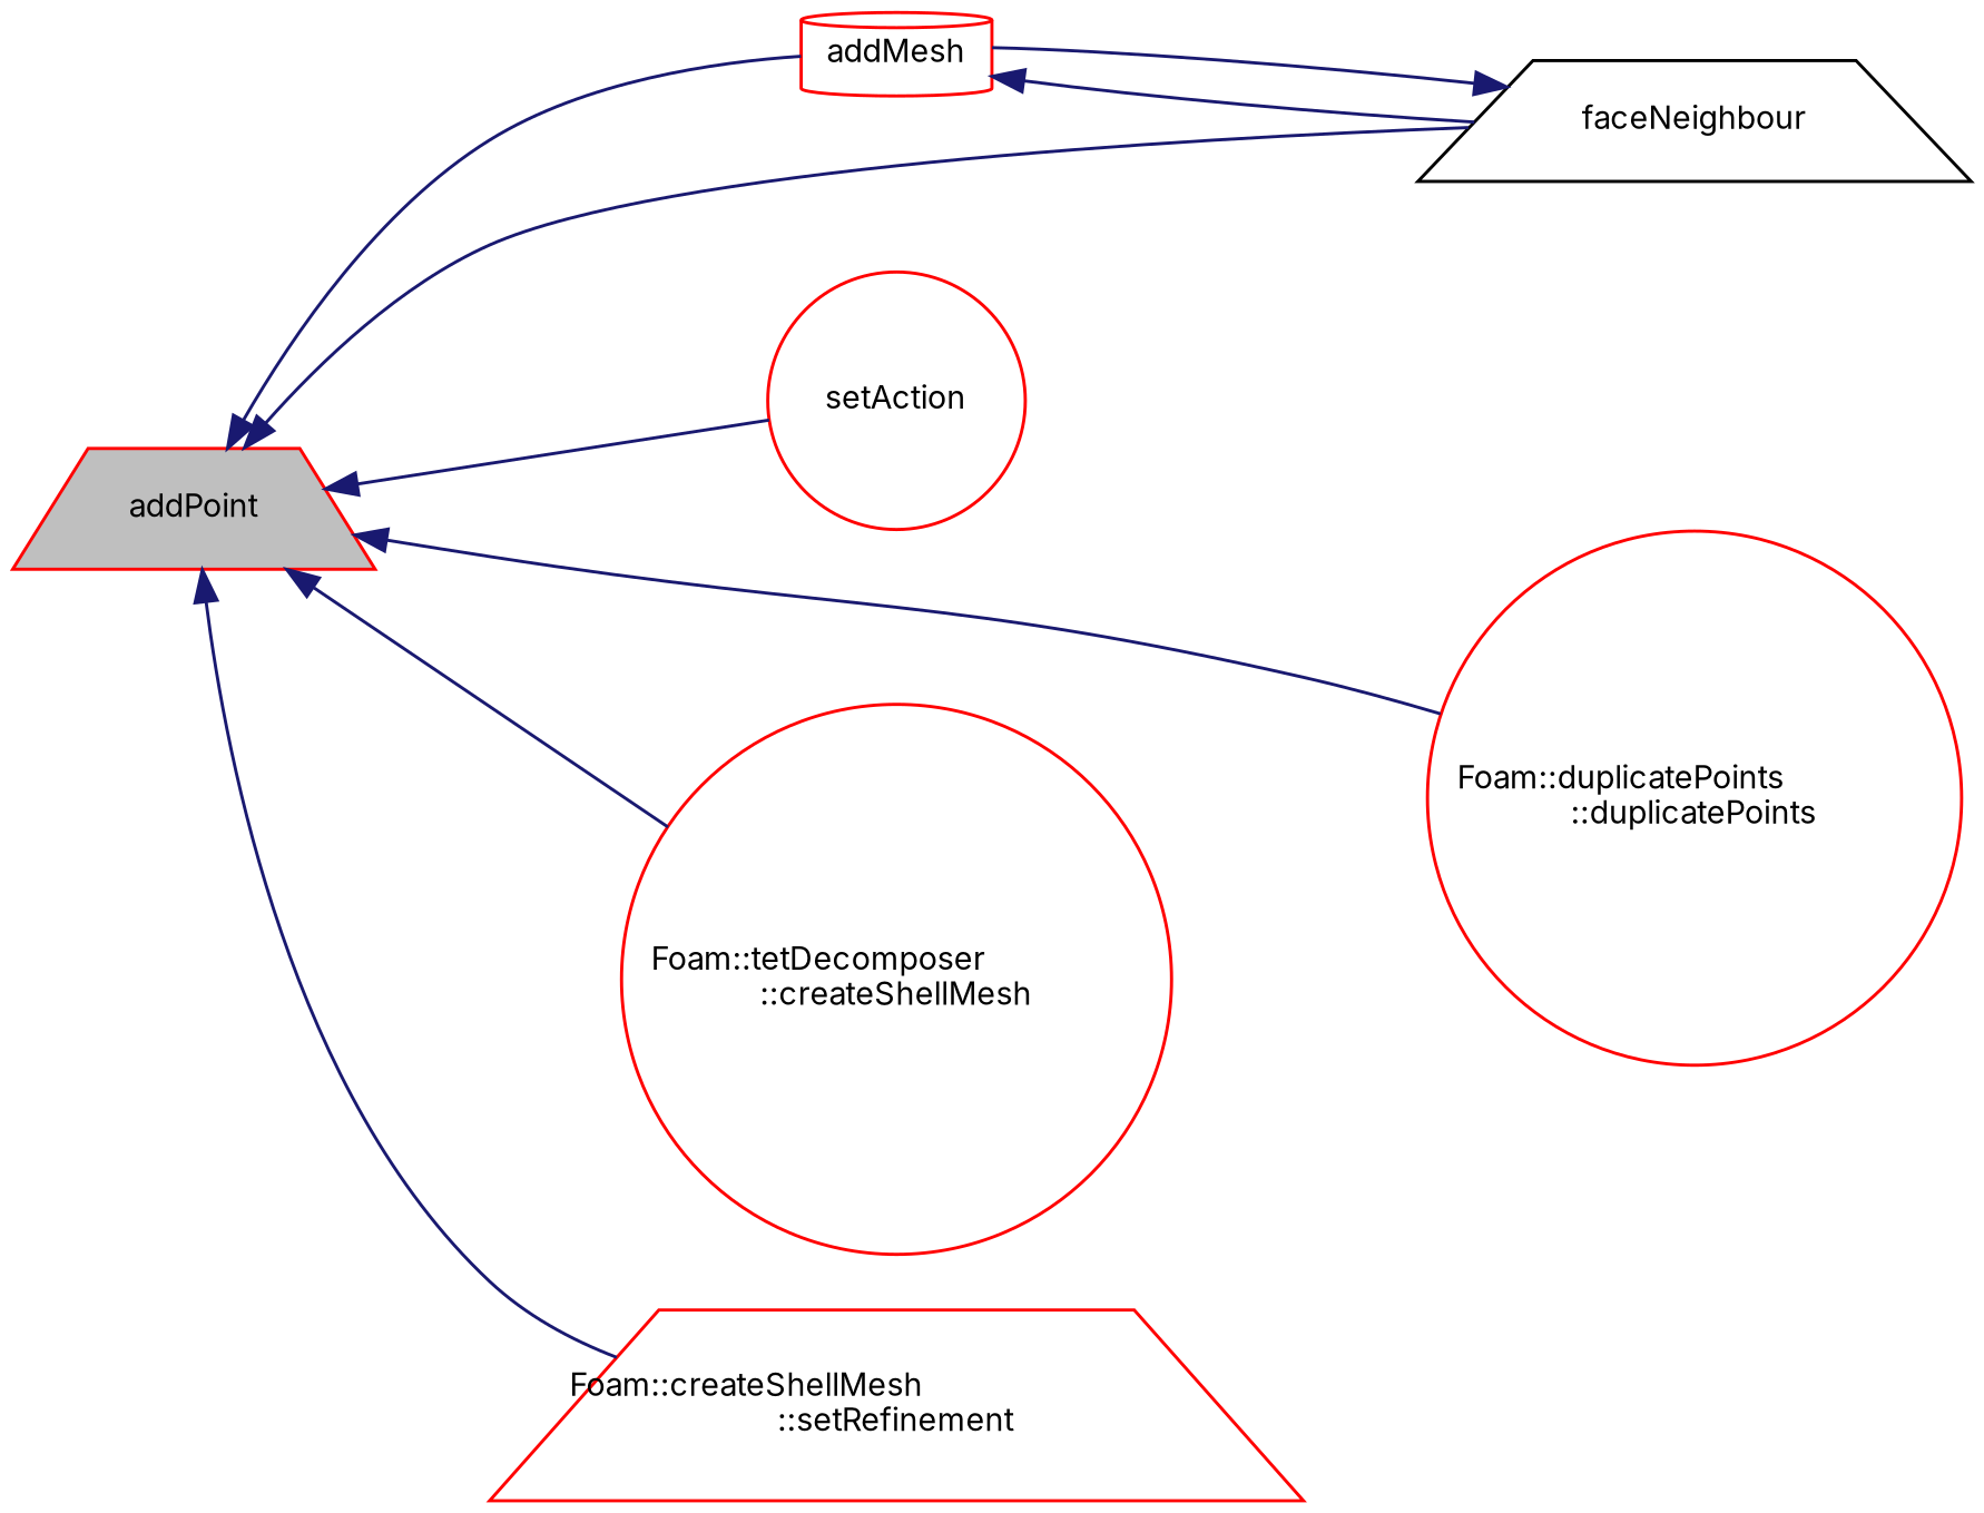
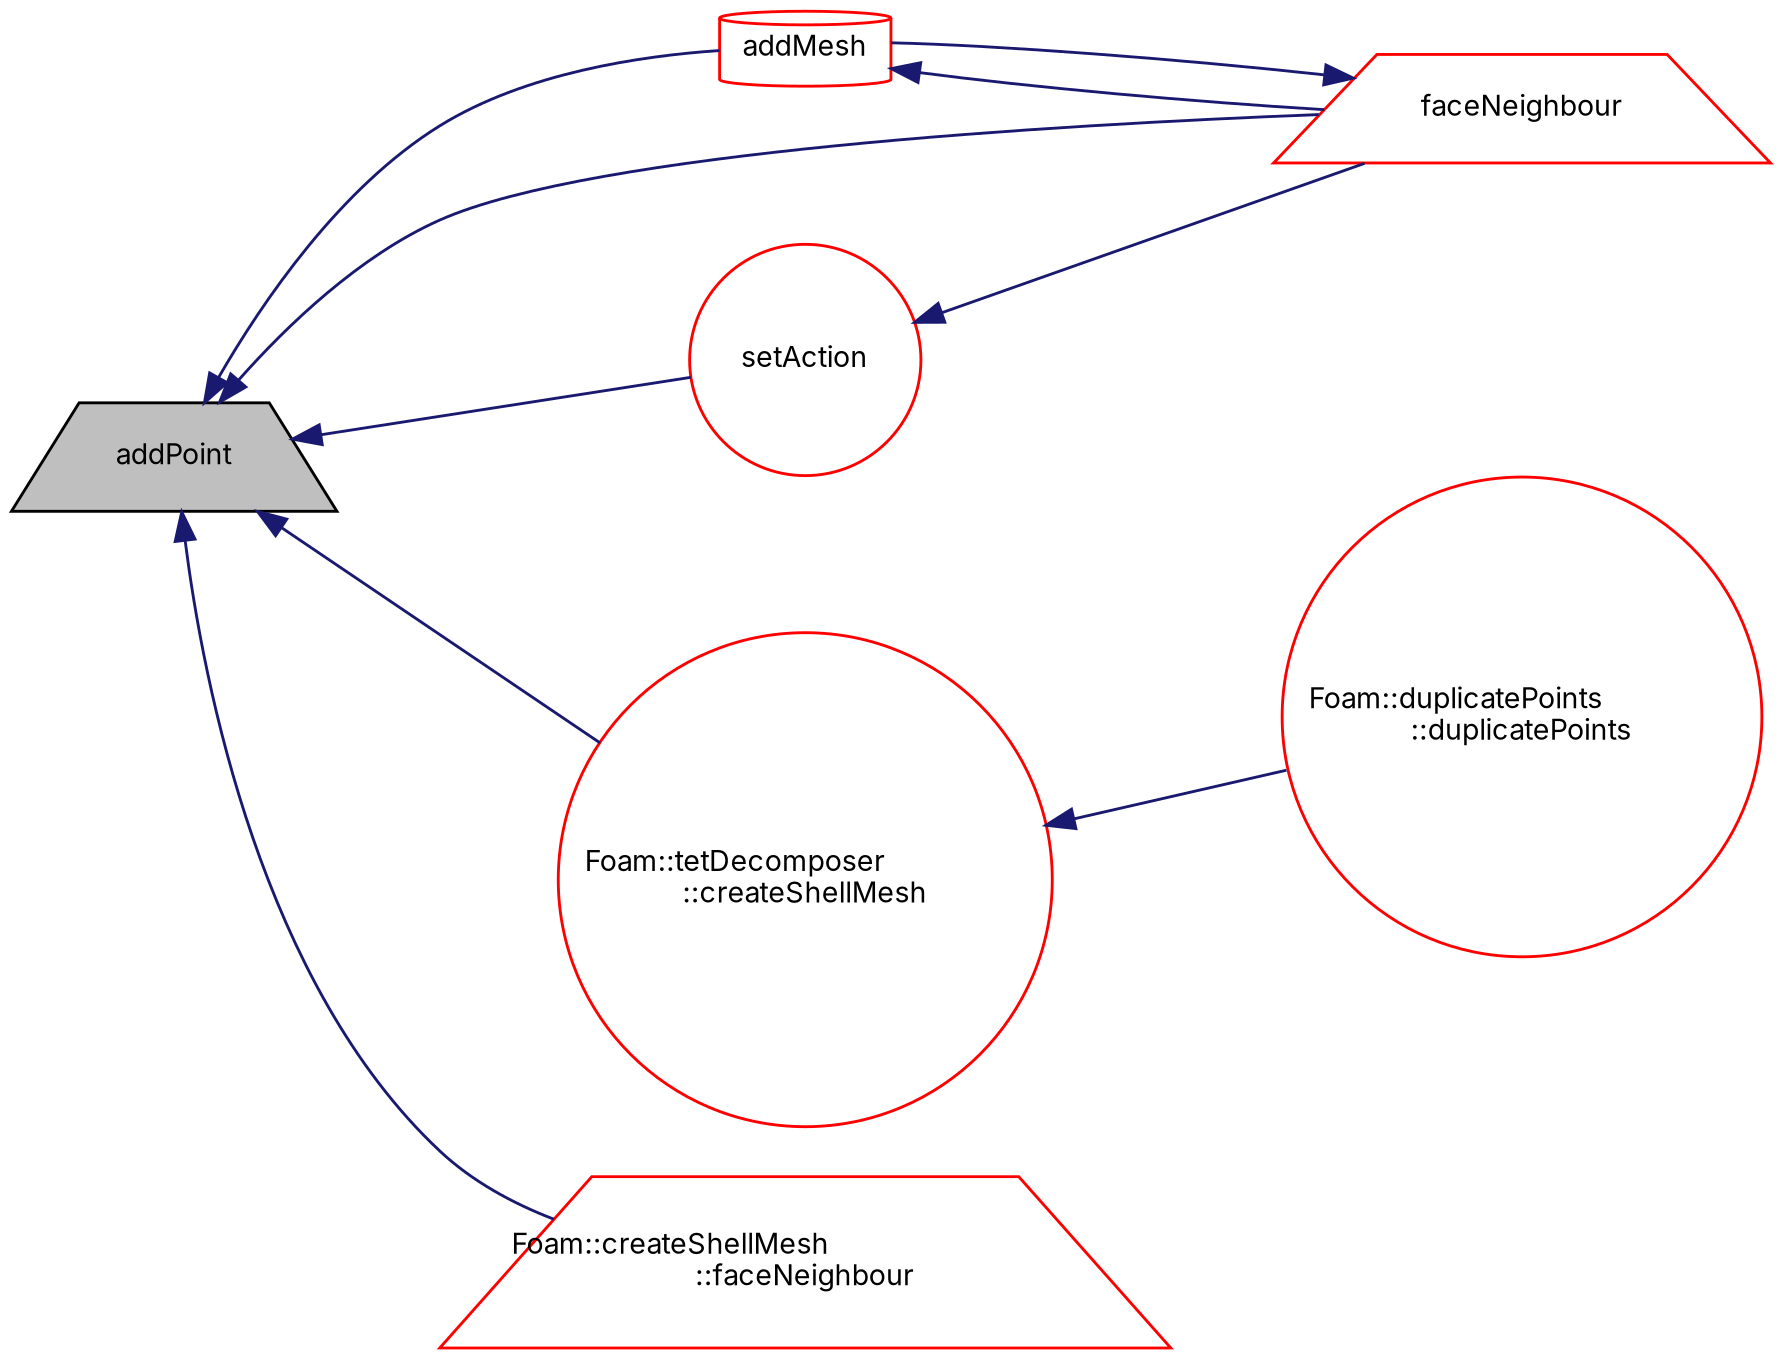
  digraph {
    fontname=Inter
    rankdir=LR
    node [color=red fontname=Inter fontsize=10 shape=trapezium]
    edge [color=midnightblue dir=back fontname=Inter fontsize=10 labelfontname=FreeSans labelfontsize=10 style=solid]
-   n1 [fillcolor=grey75 fontcolor=black height=0.2 label=addPoint style=filled width=0.4]
+   n1 [color=black fillcolor=grey75 fontcolor=black height=0.2 label=addPoint style=filled width=0.4]
    n2 [height=0.2 label=addMesh shape=cylinder width=0.4]
-   n3 [color=black height=0.2 label=faceNeighbour width=0.4]
+   n3 [height=0.2 label=faceNeighbour width=0.4]
    n4 [height=0.2 label=setAction shape=circle width=0.4]
    n5 [height=0.2 label="Foam::duplicatePoints\l::duplicatePoints" shape=circle width=0.4]
    n6 [height=0.2 label="Foam::tetDecomposer\l::createShellMesh" shape=circle width=0.4]
-   n7 [height=0.2 label="Foam::createShellMesh\l::setRefinement" width=0.4]
+   n7 [height=0.2 label="Foam::createShellMesh\l::faceNeighbour" width=0.4]
    n1 -> n2
    n1 -> n3
    n1 -> n4
-   n1 -> n5
+   n6 -> n5
    n1 -> n6
    n1 -> n7
    n2 -> n3
    n3 -> n2
+   n4 -> n3
  }
